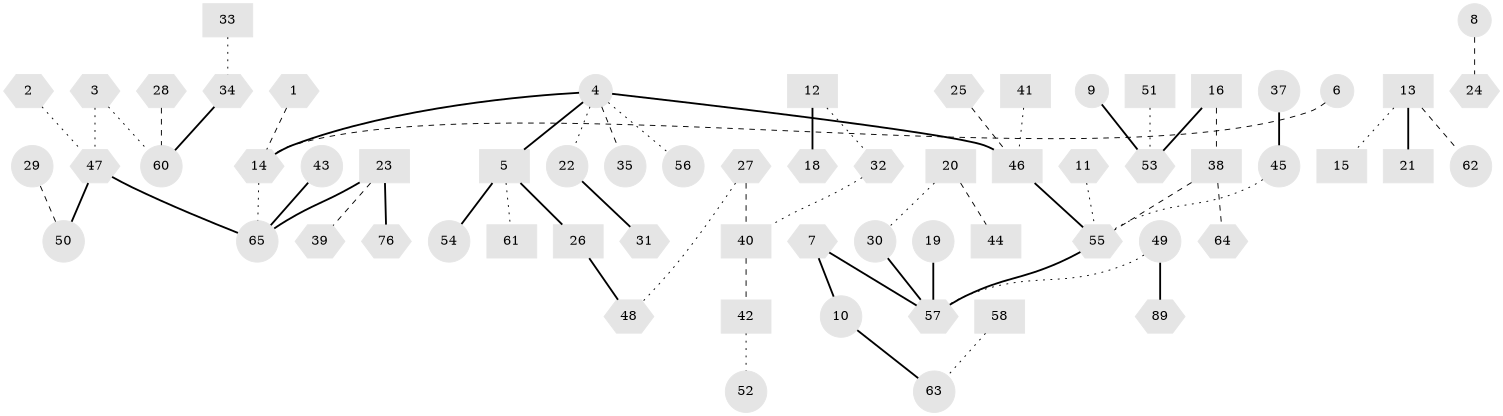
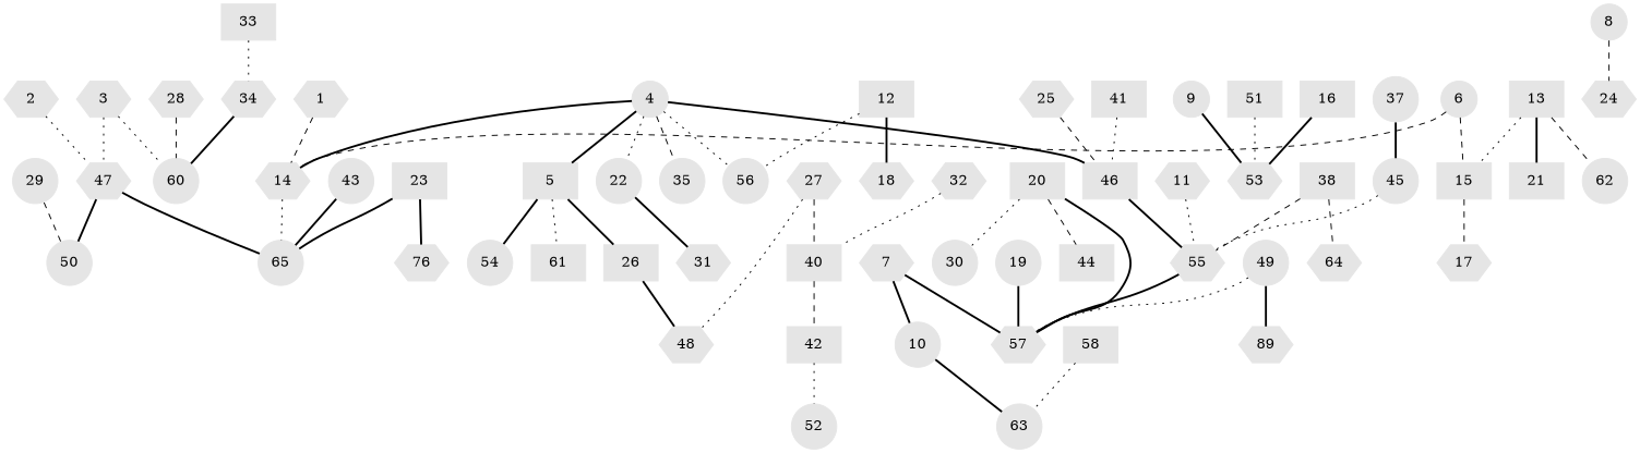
  graph {
    node [color=gray90 shape=hexagon style=filled]
    edge [style=bold weight=1.0]
    1
    14
    65 [shape=circle]
    2
    47
    50 [shape=circle]
    3
    60 [shape=circle]
    4 [shape=circle]
    5 [shape=box]
    22 [shape=circle]
    35 [shape=circle]
    46 [shape=box]
    56 [shape=circle]
    26 [shape=box]
    54 [shape=circle]
    61 [shape=box]
    31
    55
    48
    6 [shape=circle]
    15 [shape=box]
+   17
    10 [shape=circle]
    7
    57
    63 [shape=circle]
    8 [shape=circle]
    24
    49 [shape=circle]
    n31 [label=89]
    9 [shape=circle]
    53
    11
    12 [shape=box]
    18
    13 [shape=box]
    21 [shape=box]
    62 [shape=circle]
    16 [shape=box]
    38 [shape=box]
    64
    19 [shape=circle]
    20 [shape=box]
    30 [shape=circle]
    44 [shape=box]
    23 [shape=box]
    n48 [label=76]
-   39
    25
    27
    40 [shape=box]
    42 [shape=box]
    28
    29 [shape=circle]
    32
    33 [shape=box]
    34
    37 [shape=circle]
    45 [shape=circle]
    52 [shape=circle]
    41 [shape=box]
    43 [shape=circle]
    51 [shape=box]
    58 [shape=box]
    1 -- 14 [style=dashed]
    14 -- 65 [style=dotted]
    2 -- 47 [style=dotted]
    47 -- 65
    47 -- 50
    3 -- 47 [style=dotted]
    3 -- 60 [style=dotted]
    4 -- 14
    4 -- 5
    4 -- 22 [style=dotted]
    4 -- 35 [style=dashed]
    4 -- 46
    4 -- 56 [style=dotted]
    5 -- 26
    5 -- 54
    5 -- 61 [style=dotted]
    22 -- 31
    46 -- 55
    26 -- 48
    55 -- 57
    6 -- 14 [style=dashed]
+   6 -- 15 [style=dashed]
+   15 -- 17 [style=dashed]
    10 -- 63
    7 -- 10
    7 -- 57
    8 -- 24 [style=dashed]
    49 -- 57 [style=dotted]
    49 -- n31
    9 -- 53
    11 -- 55 [style=dotted]
-   12 -- 32 [style=dotted]
+   12 -- 56 [style=dotted]
    12 -- 18
    13 -- 15 [style=dotted]
    13 -- 21
    13 -- 62 [style=dashed]
    16 -- 53
-   16 -- 38 [style=dashed]
    38 -- 55 [style=dashed]
    38 -- 64 [style=dashed]
    19 -- 57
-   30 -- 57
+   20 -- 57
    20 -- 30 [style=dotted]
    20 -- 44 [style=dashed]
    23 -- 65
    23 -- n48
-   23 -- 39 [style=dashed]
    25 -- 46 [style=dashed]
    27 -- 48 [style=dotted]
    27 -- 40 [style=dashed]
    40 -- 42 [style=dashed]
    42 -- 52 [style=dotted]
    28 -- 60 [style=dashed]
    29 -- 50 [style=dashed]
    32 -- 40 [style=dotted]
    33 -- 34 [style=dotted]
    34 -- 60
    37 -- 45
    45 -- 55 [style=dotted]
    41 -- 46 [style=dotted]
    43 -- 65
    51 -- 53 [style=dotted]
    58 -- 63 [style=dotted]
  }
